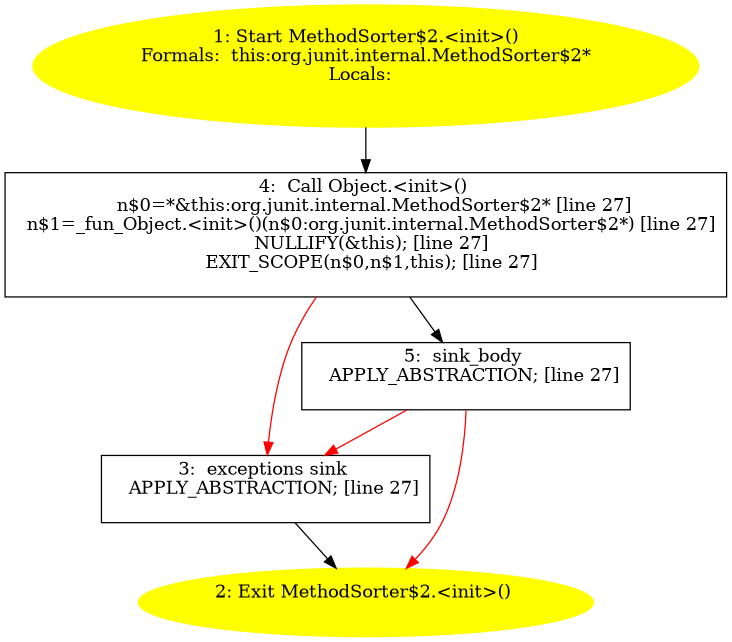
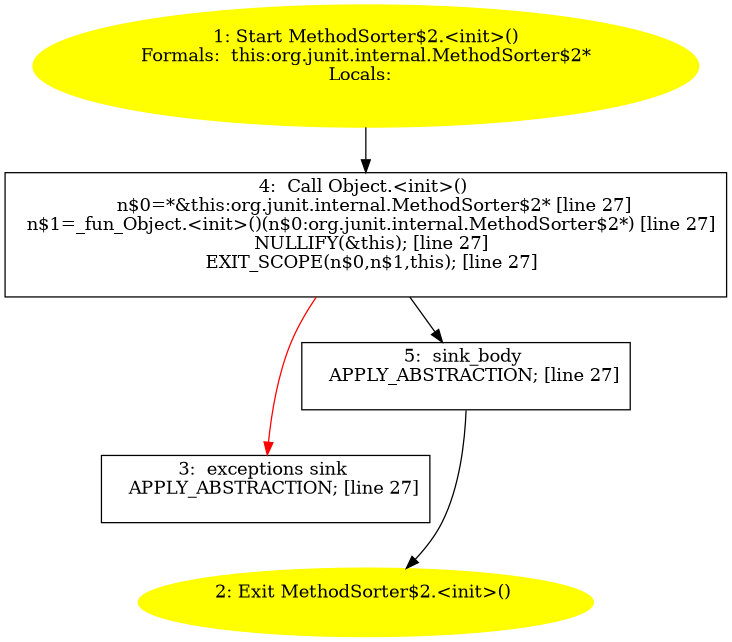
  digraph {
    node [shape=box]
    n1 [color=yellow label="1: Start MethodSorter$2.<init>()\nFormals:  this:org.junit.internal.MethodSorter$2*\nLocals:  \n  " style=filled shape=""]
    n2 [label="4:  Call Object.<init>() \n   n$0=*&this:org.junit.internal.MethodSorter$2* [line 27]\n  n$1=_fun_Object.<init>()(n$0:org.junit.internal.MethodSorter$2*) [line 27]\n  NULLIFY(&this); [line 27]\n  EXIT_SCOPE(n$0,n$1,this); [line 27]\n "]
    n3 [label="3:  exceptions sink \n   APPLY_ABSTRACTION; [line 27]\n "]
    n4 [label="5:  sink_body \n   APPLY_ABSTRACTION; [line 27]\n "]
    n5 [color=yellow label="2: Exit MethodSorter$2.<init>() \n  " style=filled shape=""]
    n1 -> n2
    n2 -> n3 [color=red]
    n2 -> n4
-   n3 -> n5
-   n4 -> n3 [color=red]
-   n4 -> n5 [color=red]
+   n4 -> n5
  }
